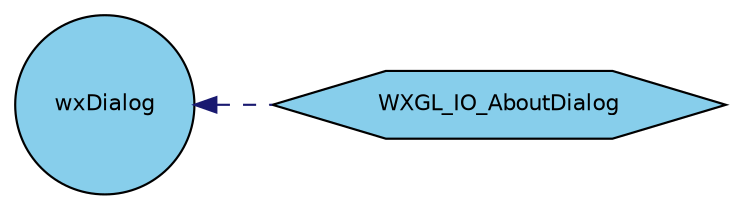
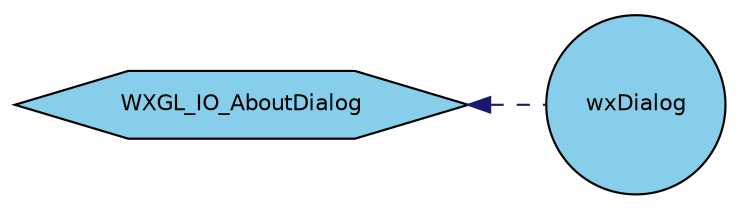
  digraph {
    rankdir=LR
    node [color=black fillcolor=skyblue fontname=Helvetica fontsize=10 style=filled]
    n1 [height=0.2 label=wxDialog shape=circle width=0.4]
    n2 [height=0.2 label=WXGL_IO_AboutDialog shape=hexagon width=0.4]
-   n1 -> n2 [color=midnightblue dir=back fontname=Helvetica fontsize=10 labelfontname=Helvetica labelfontsize=10 style=dashed]
+   n2 -> n1 [color=midnightblue dir=back fontname=Helvetica fontsize=10 labelfontname=Helvetica labelfontsize=10 style=dashed]
  }
